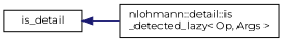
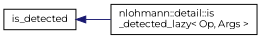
  digraph {
    rankdir=LR
    fontname=Montserrat
    node [color=black fillcolor=white fontname=Montserrat fontsize=10 shape=record style=filled]
-   n1 [height=0.2 label=is_detail width=0.4]
+   n1 [height=0.2 label=is_detected width=0.4]
    n2 [height=0.2 label="nlohmann::detail::is\l_detected_lazy\< Op, Args \>" width=0.4]
    n1 -> n2 [color=midnightblue dir=back fontname=Montserrat fontsize=10 labelfontname=Helvetica labelfontsize=10 style=solid]
  }
